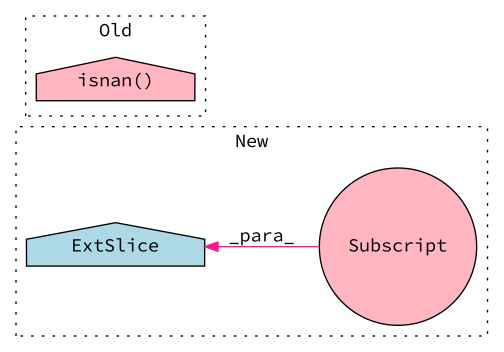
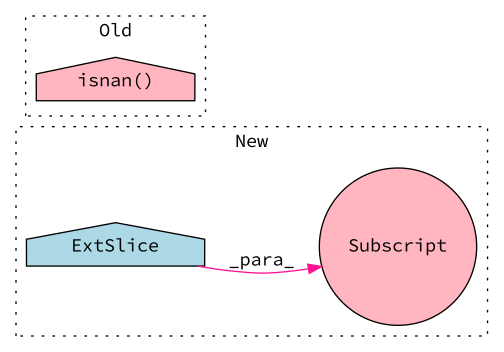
  digraph {
    rankdir=LR
    fontname="Source Code Pro"
    node [shape=house style=filled fillcolor=lightpink fontname="Source Code Pro"]
    n1 [a=85 l=8 label=ExtSlice s=10740 fillcolor=lightblue]
    n2 [a=63 l="39,0" label=Subscript s="10740,0" shape=circle]
    n3 [a=75 l="9,1" label="isnan()" s="10431,10457"]
    subgraph cluster_1 {
      label=New
      style=dotted
      n1
      n2
    }
    subgraph cluster_2 {
      label=Old
      style=dotted
      n3
    }
-   n2 -> n1 [label=_para_ color=deeppink fontname="Source Code Pro"]
+   n1 -> n2 [label=_para_ color=deeppink fontname="Source Code Pro"]
  }
